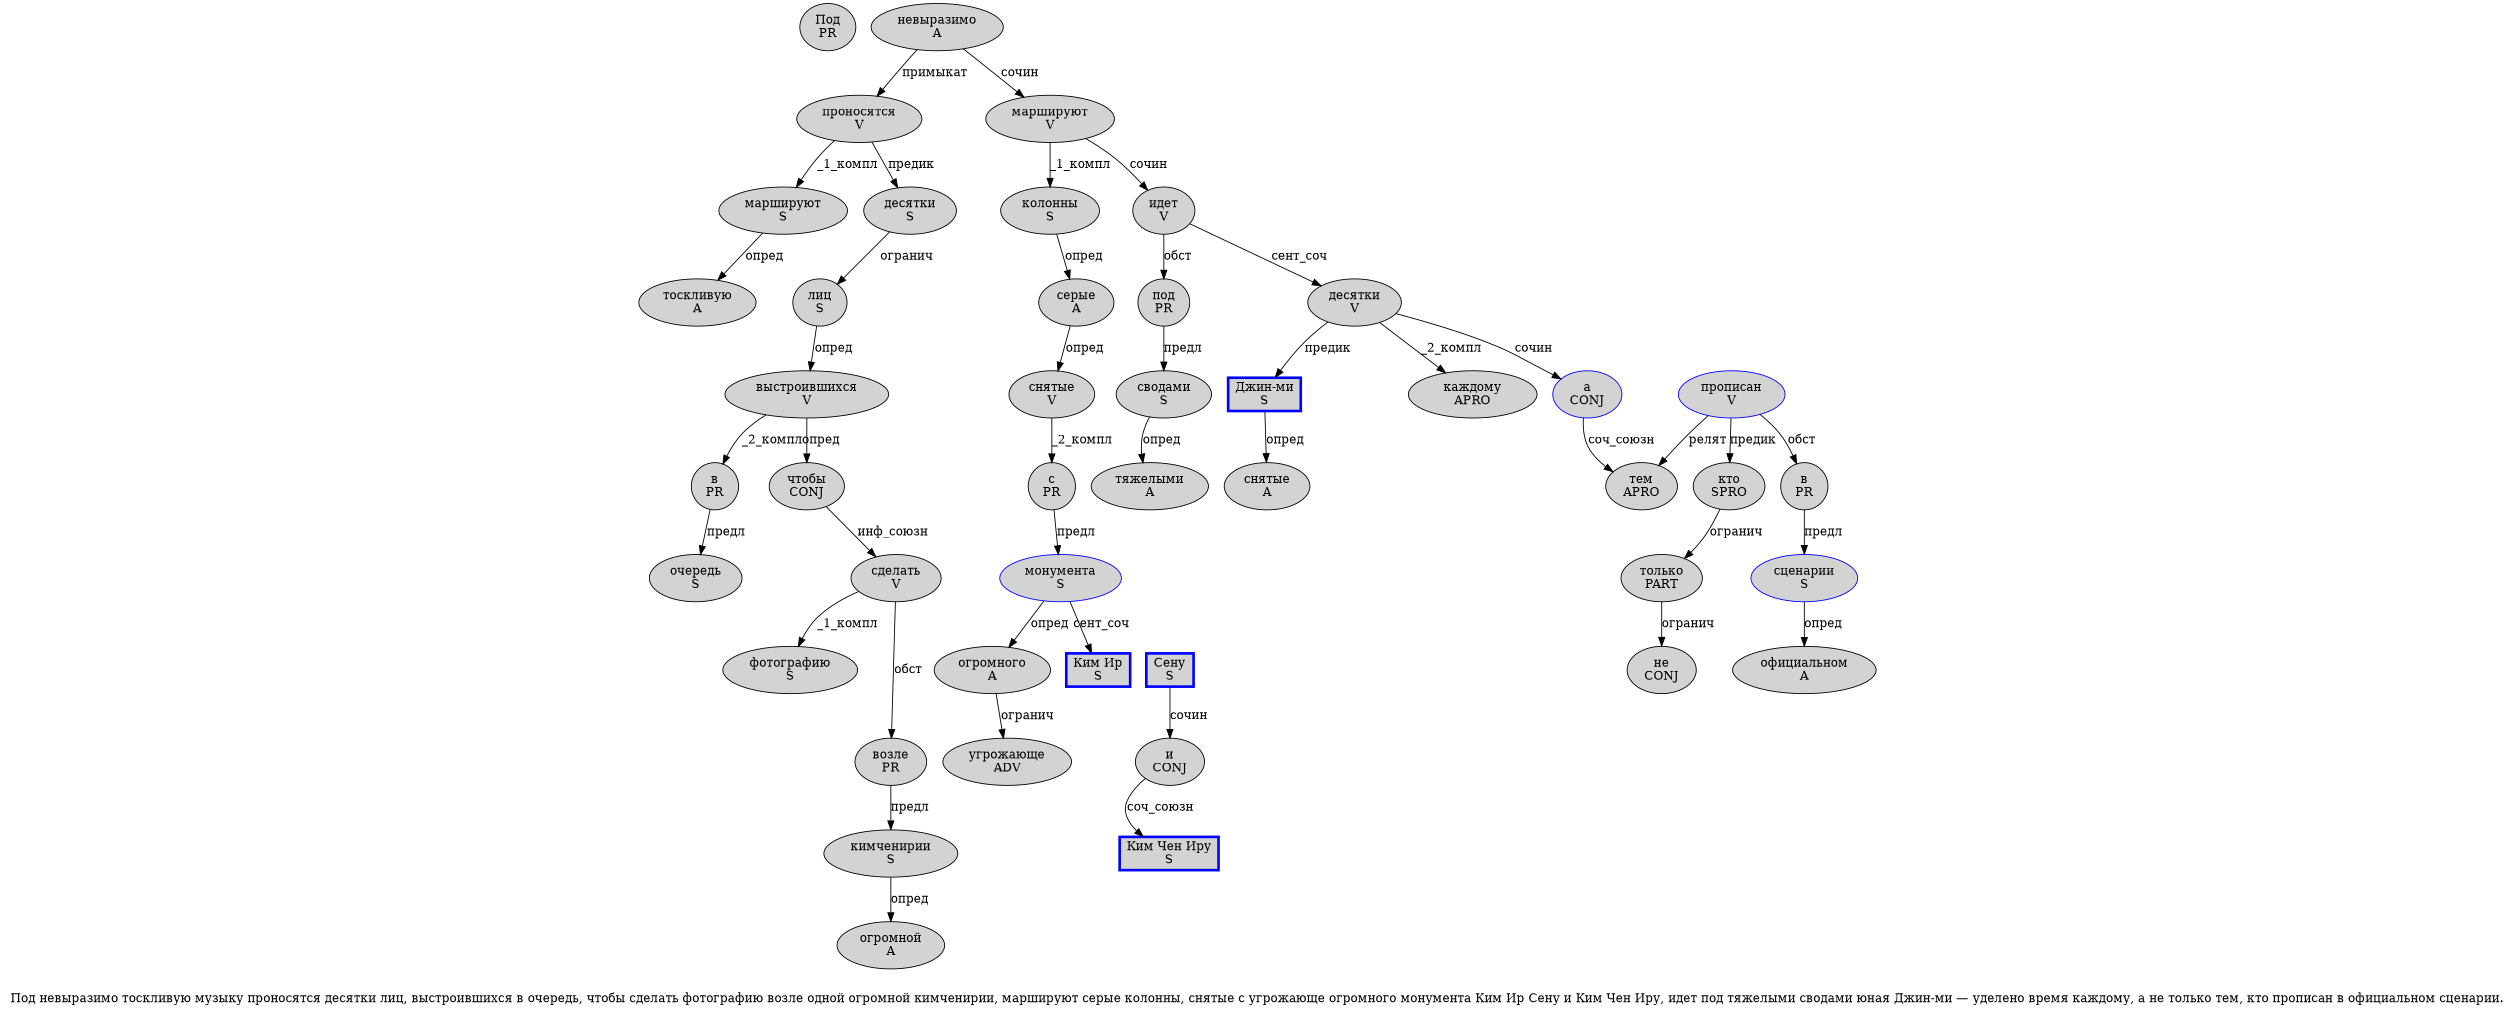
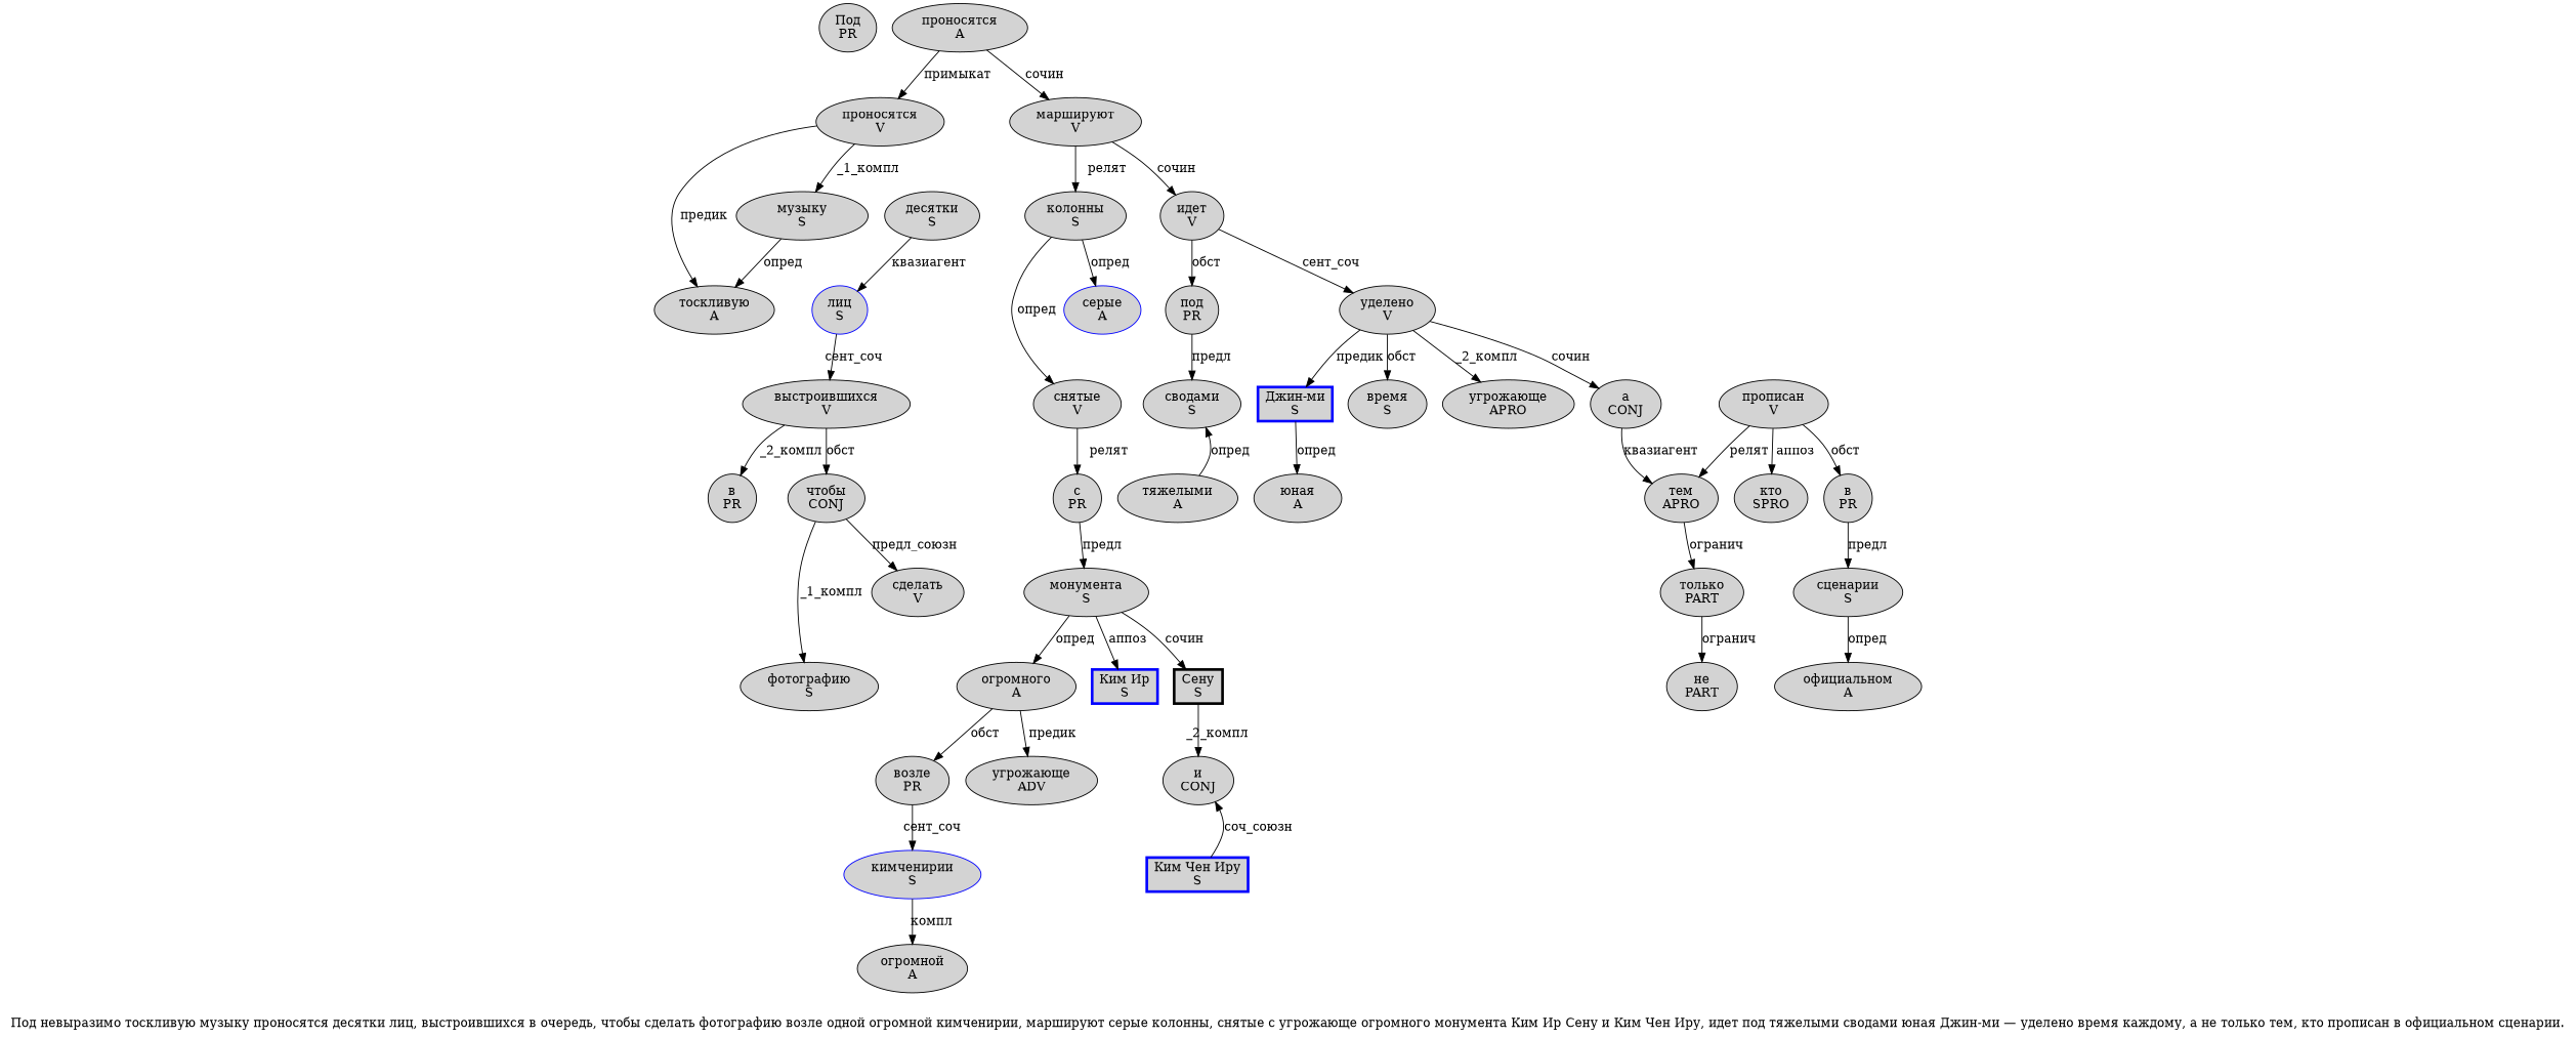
  digraph {
    label="Под невыразимо тоскливую музыку проносятся десятки лиц, выстроившихся в очередь, чтобы сделать фотографию возле одной огромной кимченирии, маршируют серые колонны, снятые с угрожающе огромного монумента Ким Ир Сену и Ким Чен Иру, идет под тяжелыми сводами юная Джин-ми — уделено время каждому, а не только тем, кто прописан в официальном сценарии."
    node [fillcolor=lightgray penwidth=1 shape=ellipse style=filled]
    n1 [label="Под\nPR"]
-   n2 [label="невыразимо\nA"]
+   n2 [label="проносятся\nA"]
    n3 [label="проносятся\nV"]
    n4 [label="маршируют\nV"]
-   n5 [label="маршируют\nS"]
+   n5 [label="музыку\nS"]
    n6 [label="десятки\nS"]
    n7 [label="колонны\nS"]
    n8 [label="идет\nV"]
    n9 [label="тоскливую\nA"]
-   n10 [label="лиц\nS"]
+   n10 [label="лиц\nS" color=blue]
    n11 [label="выстроившихся\nV"]
    n12 [label="в\nPR"]
    n13 [label="чтобы\nCONJ"]
-   n14 [label="очередь\nS"]
    n15 [label="сделать\nV"]
    n16 [label="фотографию\nS"]
    n17 [label="возле\nPR"]
-   n18 [label="кимченирии\nS"]
+   n18 [label="кимченирии\nS" color=blue]
    n19 [label="огромной\nA"]
-   n20 [label="серые\nA"]
+   n20 [label="серые\nA" color=blue]
    n21 [label="снятые\nV"]
    n22 [label="под\nPR"]
-   n23 [label="десятки\nV"]
+   n23 [label="уделено\nV"]
    n24 [label="с\nPR"]
-   n25 [label="монумента\nS" color=blue]
+   n25 [label="монумента\nS"]
    n26 [label="огромного\nA"]
    n27 [color=blue label="Ким Ир\nS" penwidth=3 shape=box]
-   n28 [color=blue label="Сену\nS" penwidth=3 shape=box]
+   n28 [color=black label="Сену\nS" penwidth=3 shape=box]
    n29 [label="угрожающе\nADV"]
    n30 [label="и\nCONJ"]
    n31 [color=blue label="Ким Чен Иру\nS" penwidth=3 shape=box]
    n32 [label="сводами\nS"]
    n33 [color=blue label="Джин-ми\nS" penwidth=3 shape=box]
-   n35 [label="каждому\nAPRO"]
-   n36 [label="а\nCONJ" color=blue]
+   n34 [label="время\nS"]
+   n35 [label="угрожающе\nAPRO"]
+   n36 [label="а\nCONJ"]
    n37 [label="тяжелыми\nA"]
-   n38 [label="снятые\nA"]
+   n38 [label="юная\nA"]
    n39 [label="тем\nAPRO"]
    n40 [label="только\nPART"]
-   n41 [label="не\nCONJ"]
-   n42 [label="прописан\nV" color=blue]
+   n41 [label="не\nPART"]
+   n42 [label="прописан\nV"]
    n43 [label="кто\nSPRO"]
    n44 [label="в\nPR"]
-   n45 [label="сценарии\nS" color=blue]
+   n45 [label="сценарии\nS"]
    n46 [label="официальном\nA"]
    n2 -> n3 [label="примыкат"]
    n2 -> n4 [label="сочин"]
    n3 -> n5 [label="_1_компл"]
-   n3 -> n6 [label="предик"]
-   n4 -> n7 [label="_1_компл"]
+   n3 -> n9 [label="предик"]
+   n4 -> n7 [label="релят"]
    n4 -> n8 [label="сочин"]
    n5 -> n9 [label="опред"]
-   n6 -> n10 [label="огранич"]
+   n6 -> n10 [label="квазиагент"]
    n7 -> n20 [label="опред"]
-   n20 -> n21 [label="опред"]
+   n7 -> n21 [label="опред"]
    n8 -> n22 [label="обст"]
    n8 -> n23 [label="сент_соч"]
-   n10 -> n11 [label="опред"]
+   n10 -> n11 [label="сент_соч"]
    n11 -> n12 [label="_2_компл"]
-   n11 -> n13 [label="опред"]
-   n12 -> n14 [label="предл"]
-   n13 -> n15 [label="инф_союзн"]
-   n15 -> n16 [label="_1_компл"]
-   n15 -> n17 [label="обст"]
-   n17 -> n18 [label="предл"]
-   n18 -> n19 [label="опред"]
-   n21 -> n24 [label="_2_компл"]
+   n11 -> n13 [label="обст"]
+   n13 -> n15 [label="предл_союзн"]
+   n13 -> n16 [label="_1_компл"]
+   n26 -> n17 [label="обст"]
+   n17 -> n18 [label="сент_соч"]
+   n18 -> n19 [label="компл"]
+   n21 -> n24 [label="релят"]
    n22 -> n32 [label="предл"]
    n23 -> n33 [label="предик"]
+   n23 -> n34 [label="обст"]
    n23 -> n35 [label="_2_компл"]
    n23 -> n36 [label="сочин"]
    n24 -> n25 [label="предл"]
    n25 -> n26 [label="опред"]
-   n25 -> n27 [label="сент_соч"]
-   n26 -> n29 [label="огранич"]
-   n28 -> n30 [label="сочин"]
-   n30 -> n31 [label="соч_союзн"]
-   n32 -> n37 [label="опред"]
+   n25 -> n27 [label="аппоз"]
+   n25 -> n28 [label="сочин"]
+   n26 -> n29 [label="предик"]
+   n28 -> n30 [label="_2_компл"]
+   n31 -> n30 [label="соч_союзн"]
+   n37 -> n32 [label="опред"]
    n33 -> n38 [label="опред"]
-   n36 -> n39 [label="соч_союзн"]
-   n43 -> n40 [label="огранич"]
+   n36 -> n39 [label="квазиагент"]
+   n39 -> n40 [label="огранич"]
    n40 -> n41 [label="огранич"]
    n42 -> n39 [label="релят"]
-   n42 -> n43 [label="предик"]
+   n42 -> n43 [label="аппоз"]
    n42 -> n44 [label="обст"]
    n44 -> n45 [label="предл"]
    n45 -> n46 [label="опред"]
  }
